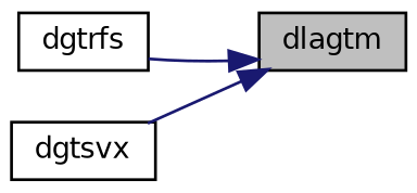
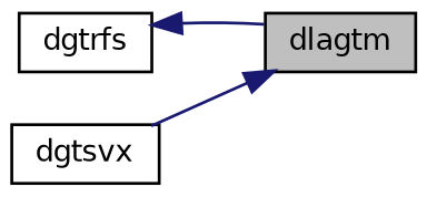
  digraph {
    rankdir=RL
    node [color=black fillcolor=white fontname=Helvetica fontsize=10 shape=record style=filled]
    edge [color=midnightblue dir=back fontname=Helvetica fontsize=10 labelfontname=Helvetica labelfontsize=10 style=solid]
    n1 [fillcolor=grey75 fontcolor=black height=0.2 label=dlagtm width=0.4]
    n2 [height=0.2 label=dgtrfs width=0.4]
    n3 [height=0.2 label=dgtsvx width=0.4]
-   n1 -> n2
+   n2 -> n1
    n1 -> n3
  }
